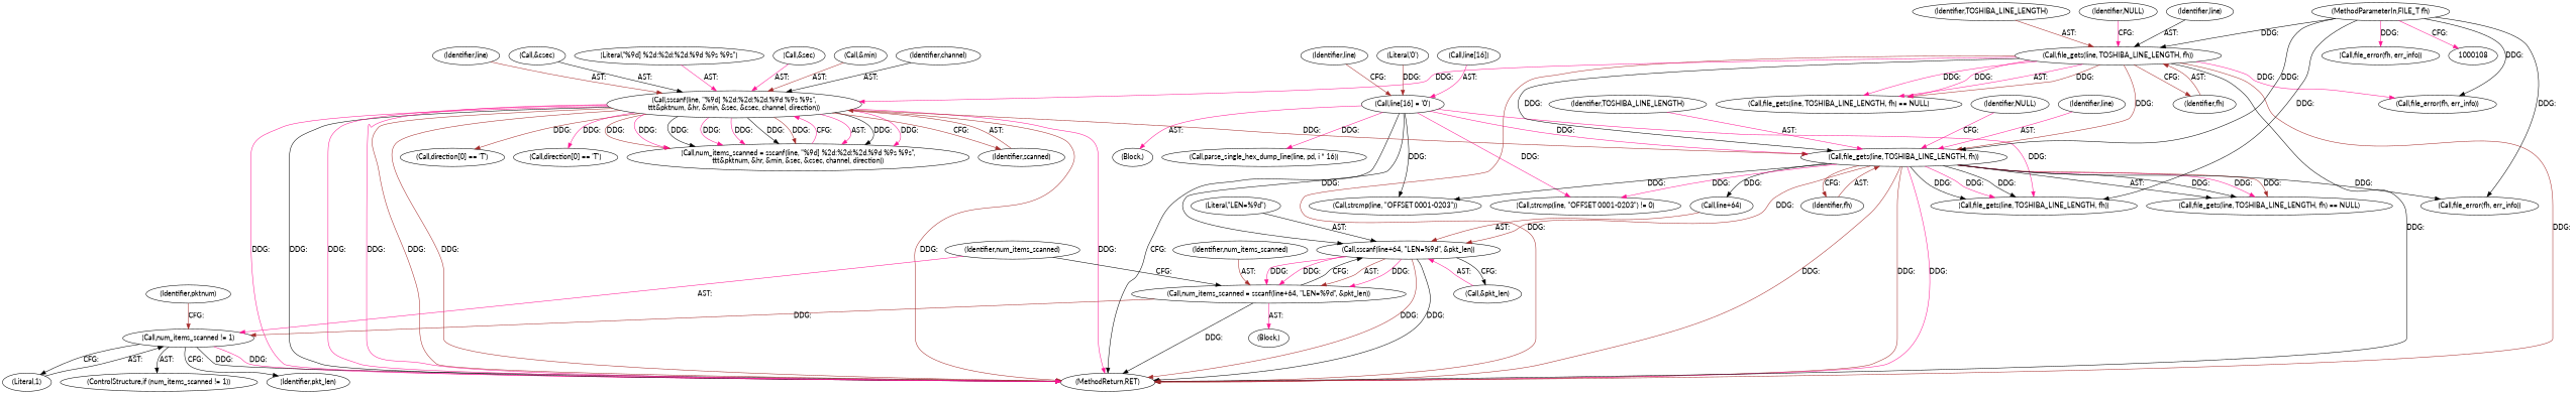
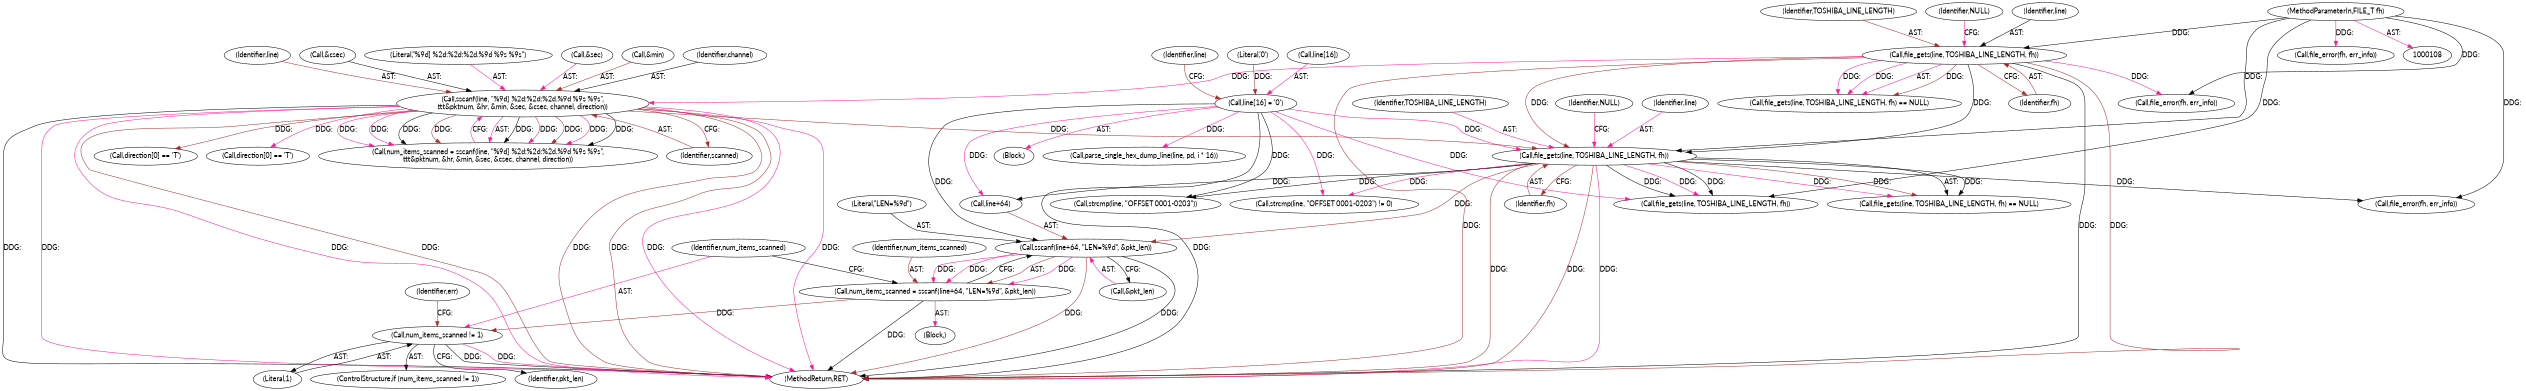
  digraph {
    fontname=Lato
    node [fontname=Lato]
    edge [color=deeppink fontname=Lato]
    n1 [label="(Call,sscanf(line+64, \"LEN=%9d\", &pkt_len))"]
    n2 [label="(Call,num_items_scanned = sscanf(line+64, \"LEN=%9d\", &pkt_len))"]
    n3 [label="(Call,&pkt_len)"]
    n4 [label="(MethodReturn,RET)"]
    n5 [label="(Call,num_items_scanned != 1)"]
    n6 [label="(Block,)"]
    n7 [label="(Call,line[16] = '\0')"]
    n8 [label="(Call,file_gets(line, TOSHIBA_LINE_LENGTH, fh))"]
    n9 [label="(Block,)"]
    n10 [label="(Call,strcmp(line, \"OFFSET 0001-0203\"))"]
    n11 [label="(Call,line+64)"]
    n12 [label="(Call,strcmp(line, \"OFFSET 0001-0203\") != 0)"]
    n13 [label="(Call,parse_single_hex_dump_line(line, pd, i * 16))"]
    n14 [label="(Call,file_gets(line, TOSHIBA_LINE_LENGTH, fh))"]
    n15 [label="(Call,file_gets(line, TOSHIBA_LINE_LENGTH, fh) == NULL)"]
    n16 [label="(Call,file_error(fh, err_info))"]
    n17 [label="(Identifier,fh)"]
    n18 [label="(Literal,'\0')"]
    n19 [label="(Call,sscanf(line, \"%9d] %2d:%2d:%2d.%9d %9s %9s\",\n\t\t\t&pktnum, &hr, &min, &sec, &csec, channel, direction))"]
    n20 [label="(Call,direction[0] == 'T')"]
    n21 [label="(Call,direction[0] == 'T')"]
    n22 [label="(Call,num_items_scanned = sscanf(line, \"%9d] %2d:%2d:%2d.%9d %9s %9s\",\n\t\t\t&pktnum, &hr, &min, &sec, &csec, channel, direction))"]
    n23 [label="(Identifier,scanned)"]
    n24 [label="(Call,file_gets(line, TOSHIBA_LINE_LENGTH, fh))"]
    n25 [label="(Identifier,fh)"]
    n26 [label="(Call,file_gets(line, TOSHIBA_LINE_LENGTH, fh) == NULL)"]
    n27 [label="(Call,file_error(fh, err_info))"]
    n28 [label="(MethodParameterIn,FILE_T fh)"]
    n29 [label="(Call,file_error(fh, err_info))"]
    1000108
    n31 [label="(Literal,1)"]
    n32 [label="(ControlStructure,if (num_items_scanned != 1))"]
    n33 [label="(Identifier,pkt_len)"]
    n34 [label="(Identifier,NULL)"]
    n35 [label="(Identifier,line)"]
    n36 [label="(Identifier,TOSHIBA_LINE_LENGTH)"]
    n37 [label="(Call,&min)"]
    n38 [label="(Identifier,channel)"]
    n39 [label="(Call,line[16])"]
    n40 [label="(Identifier,line)"]
    n41 [label="(Identifier,num_items_scanned)"]
    n42 [label="(Call,&csec)"]
    n43 [label="(Literal,\"%9d] %2d:%2d:%2d.%9d %9s %9s\")"]
    n44 [label="(Identifier,line)"]
    n45 [label="(Identifier,NULL)"]
    n46 [label="(Literal,\"LEN=%9d\")"]
    n47 [label="(Identifier,line)"]
    n48 [label="(Identifier,TOSHIBA_LINE_LENGTH)"]
-   n49 [label="(Identifier,pktnum)"]
+   n49 [label="(Identifier,err)"]
    n50 [label="(Identifier,num_items_scanned)"]
    n51 [label="(Call,&sec)"]
    n1 -> n2 [color=brown label="AST: "]
    n1 -> n2 [label="DDG: "]
    n1 -> n2 [label="DDG: "]
    n1 -> n2 [label="DDG: "]
    n1 -> n3 [color=black label="CFG: "]
    n1 -> n4 [color=brown label="DDG: "]
    n1 -> n4 [color=black label="DDG: "]
    n2 -> n1 [color=black label="CFG: "]
    n2 -> n4 [color=black label="DDG: "]
    n2 -> n5 [color=brown label="DDG: "]
    n2 -> n6 [label="AST: "]
    n3 -> n1 [label="AST: "]
    n5 -> n4 [label="DDG: "]
    n5 -> n4 [color=black label="DDG: "]
-   n5 -> n31 [color=black label="CFG: "]
+   n5 -> n31 [color=black label="AST: "]
    n5 -> n32 [color=black label="AST: "]
    n5 -> n33 [color=black label="CFG: "]
    n7 -> n1 [color=black label="DDG: "]
-   n7 -> n4 [color=black label="CFG: "]
+   n7 -> n4 [color=black label="DDG: "]
    n7 -> n8 [label="DDG: "]
    n7 -> n9 [label="AST: "]
    n7 -> n10 [color=black label="DDG: "]
+   n7 -> n11 [label="DDG: "]
    n7 -> n12 [label="DDG: "]
    n7 -> n13 [label="DDG: "]
    n7 -> n14 [label="DDG: "]
    n8 -> n1 [color=brown label="DDG: "]
    n8 -> n4 [color=brown label="DDG: "]
    n8 -> n4 [label="DDG: "]
    n8 -> n4 [color=brown label="DDG: "]
    n8 -> n10 [color=black label="DDG: "]
    n8 -> n11 [color=black label="DDG: "]
    n8 -> n12 [label="DDG: "]
    n8 -> n14 [color=black label="DDG: "]
    n8 -> n14 [label="DDG: "]
    n8 -> n14 [color=black label="DDG: "]
    n8 -> n15 [color=black label="AST: "]
    n8 -> n15 [color=black label="DDG: "]
    n8 -> n15 [label="DDG: "]
    n8 -> n15 [color=brown label="DDG: "]
    n8 -> n16 [color=black label="DDG: "]
    n8 -> n17 [color=brown label="CFG: "]
    n11 -> n1 [color=brown label="AST: "]
    n17 -> n8 [color=brown label="AST: "]
    n18 -> n7 [color=brown label="DDG: "]
    n19 -> n4 [color=brown label="DDG: "]
    n19 -> n4 [color=brown label="DDG: "]
    n19 -> n4 [color=brown label="DDG: "]
    n19 -> n4 [label="DDG: "]
    n19 -> n4 [label="DDG: "]
    n19 -> n4 [color=black label="DDG: "]
    n19 -> n4 [label="DDG: "]
    n19 -> n4 [label="DDG: "]
    n19 -> n8 [color=brown label="DDG: "]
    n19 -> n20 [color=brown label="DDG: "]
    n19 -> n21 [label="DDG: "]
    n19 -> n22 [label="AST: "]
    n19 -> n22 [color=black label="DDG: "]
    n19 -> n22 [label="DDG: "]
    n19 -> n22 [color=brown label="DDG: "]
    n19 -> n22 [label="DDG: "]
    n19 -> n22 [color=black label="DDG: "]
    n19 -> n22 [label="DDG: "]
    n19 -> n22 [label="DDG: "]
    n19 -> n22 [color=black label="DDG: "]
    n19 -> n22 [color=brown label="DDG: "]
    n19 -> n23 [color=brown label="CFG: "]
    n22 -> n19 [label="CFG: "]
    n23 -> n19 [color=brown label="AST: "]
    n24 -> n4 [color=brown label="DDG: "]
    n24 -> n4 [color=black label="DDG: "]
    n24 -> n4 [color=brown label="DDG: "]
    n24 -> n8 [color=black label="DDG: "]
    n24 -> n8 [color=brown label="DDG: "]
    n24 -> n19 [label="DDG: "]
    n24 -> n25 [color=brown label="CFG: "]
    n24 -> n26 [label="AST: "]
    n24 -> n26 [color=brown label="DDG: "]
    n24 -> n26 [label="DDG: "]
    n24 -> n26 [label="DDG: "]
    n24 -> n27 [label="DDG: "]
    n25 -> n24 [color=brown label="AST: "]
    n28 -> n8 [color=black label="DDG: "]
    n28 -> n14 [color=black label="DDG: "]
    n28 -> n16 [color=black label="DDG: "]
    n28 -> n24 [color=black label="DDG: "]
    n28 -> n27 [color=black label="DDG: "]
    n28 -> n29 [label="DDG: "]
-   n28 -> 1000108 [label="CFG: "]
+   n28 -> 1000108 [label="AST: "]
    n31 -> n5 [color=black label="AST: "]
    n34 -> n24 [label="CFG: "]
    n35 -> n24 [color=black label="AST: "]
    n36 -> n8 [label="AST: "]
    n37 -> n19 [color=brown label="AST: "]
    n38 -> n19 [color=black label="AST: "]
    n39 -> n7 [label="AST: "]
    n40 -> n19 [color=brown label="AST: "]
    n41 -> n2 [color=brown label="AST: "]
    n42 -> n19 [color=black label="AST: "]
    n43 -> n19 [label="AST: "]
    n44 -> n7 [color=brown label="CFG: "]
    n45 -> n8 [label="CFG: "]
    n46 -> n1 [color=black label="AST: "]
    n47 -> n8 [label="AST: "]
    n48 -> n24 [color=brown label="AST: "]
    n49 -> n5 [color=brown label="CFG: "]
    n50 -> n2 [color=black label="CFG: "]
    n50 -> n5 [label="AST: "]
    n51 -> n19 [label="AST: "]
  }
